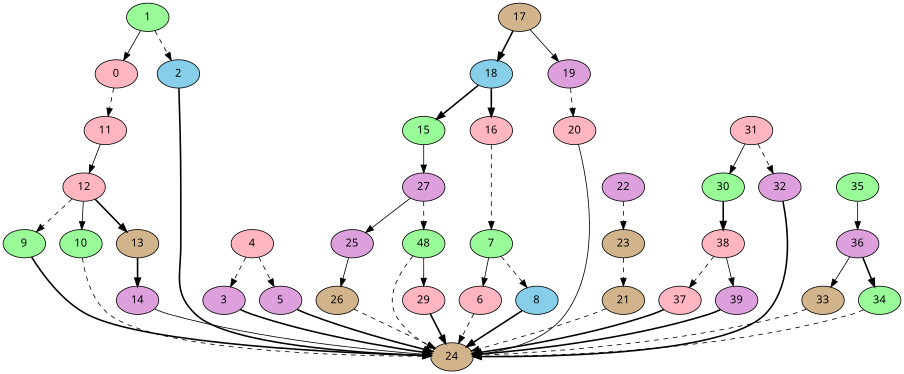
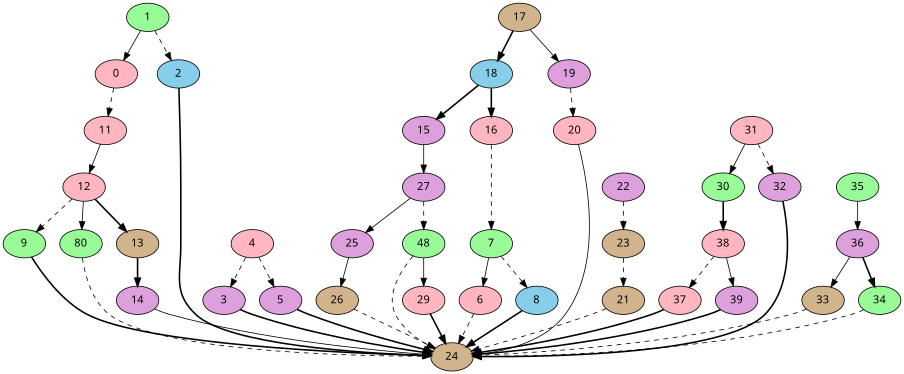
  strict digraph {
    fontname="Noto Sans"
    node [exec=157 fillcolor=lightpink fontname="Noto Sans" style=filled]
    edge [comm=20 fontname="Noto Sans" style=dashed]
    0 [exec=161]
    11 [exec=159]
    12 [exec=130]
    1 [fillcolor=palegreen]
    2 [exec=67 fillcolor=skyblue]
    24 [exec=138 fillcolor=tan]
    3 [exec=197 fillcolor=plum]
    4 [exec=199]
    5 [exec=151 fillcolor=plum]
    6 [exec=145]
    7 [exec=74 fillcolor=palegreen]
    8 [exec=190 fillcolor=skyblue]
    9 [exec=177 fillcolor=palegreen]
-   10 [exec=186 fillcolor=palegreen]
+   10 [exec=186 fillcolor=palegreen label=80]
    13 [exec=169 fillcolor=tan]
    14 [exec=199 fillcolor=plum]
-   15 [exec=70 fillcolor=palegreen]
+   15 [exec=70 fillcolor=plum]
    27 [exec=140 fillcolor=plum]
    25 [exec=55 fillcolor=plum]
    n20 [exec=93 fillcolor=palegreen label=48]
    16 [exec=197]
    17 [exec=126 fillcolor=tan]
    18 [exec=184 fillcolor=skyblue]
    19 [exec=176 fillcolor=plum]
    20 [exec=137]
    21 [exec=171 fillcolor=tan]
    22 [exec=66 fillcolor=plum]
    23 [exec=65 fillcolor=tan]
    26 [exec=168 fillcolor=tan]
    29 [exec=79]
    30 [exec=95 fillcolor=palegreen]
    38 [exec=162]
    37 [exec=103]
    39 [exec=91 fillcolor=plum]
    31 [exec=88]
    32 [exec=109 fillcolor=plum]
    33 [exec=51 fillcolor=tan]
    34 [exec=87 fillcolor=palegreen]
    35 [fillcolor=palegreen]
    36 [exec=186 fillcolor=plum]
    0 -> 11 [comm=12]
    11 -> 12 [comm=7 style=solid]
    12 -> 9 [comm=12]
    12 -> 10 [comm=8 style=solid]
    12 -> 13 [comm=12 style=bold]
    1 -> 0 [style=solid]
    1 -> 2 [comm=11]
    2 -> 24 [comm=16 style=bold]
    3 -> 24 [comm=5 style=bold]
    4 -> 3 [comm=13]
    4 -> 5 [comm=5]
    5 -> 24 [style=bold]
    6 -> 24 [comm=13]
    7 -> 6 [comm=16 style=solid]
    7 -> 8 [comm=11]
    8 -> 24 [comm=19 style=bold]
    9 -> 24 [comm=16 style=bold]
    10 -> 24 [comm=16]
    13 -> 14 [style=bold]
    14 -> 24 [comm=11 style=solid]
    15 -> 27 [comm=15 style=solid]
    27 -> 25 [comm=7 style=solid]
    27 -> n20 [comm=15]
    25 -> 26 [comm=10 style=solid]
    n20 -> 24 [comm=19]
    n20 -> 29 [comm=17 style=solid]
    16 -> 7 [comm=11]
    17 -> 18 [style=bold]
    17 -> 19 [comm=5 style=solid]
    18 -> 15 [style=bold]
    18 -> 16 [comm=16 style=bold]
    19 -> 20 [comm=7]
    20 -> 24 [comm=8 style=solid]
    21 -> 24 [comm=17]
    22 -> 23 [comm=11]
    23 -> 21
    26 -> 24 [comm=18]
    29 -> 24 [comm=17 style=bold]
    30 -> 38 [comm=7 style=bold]
    38 -> 37 [comm=9]
    38 -> 39 [comm=9 style=solid]
    37 -> 24 [comm=16 style=bold]
    39 -> 24 [comm=5 style=bold]
    31 -> 30 [comm=10 style=solid]
    31 -> 32 [comm=10]
    32 -> 24 [comm=9 style=bold]
    33 -> 24 [comm=5]
    34 -> 24 [comm=9]
    35 -> 36 [comm=19 style=solid]
    36 -> 33 [comm=9 style=solid]
    36 -> 34 [style=bold]
  }
